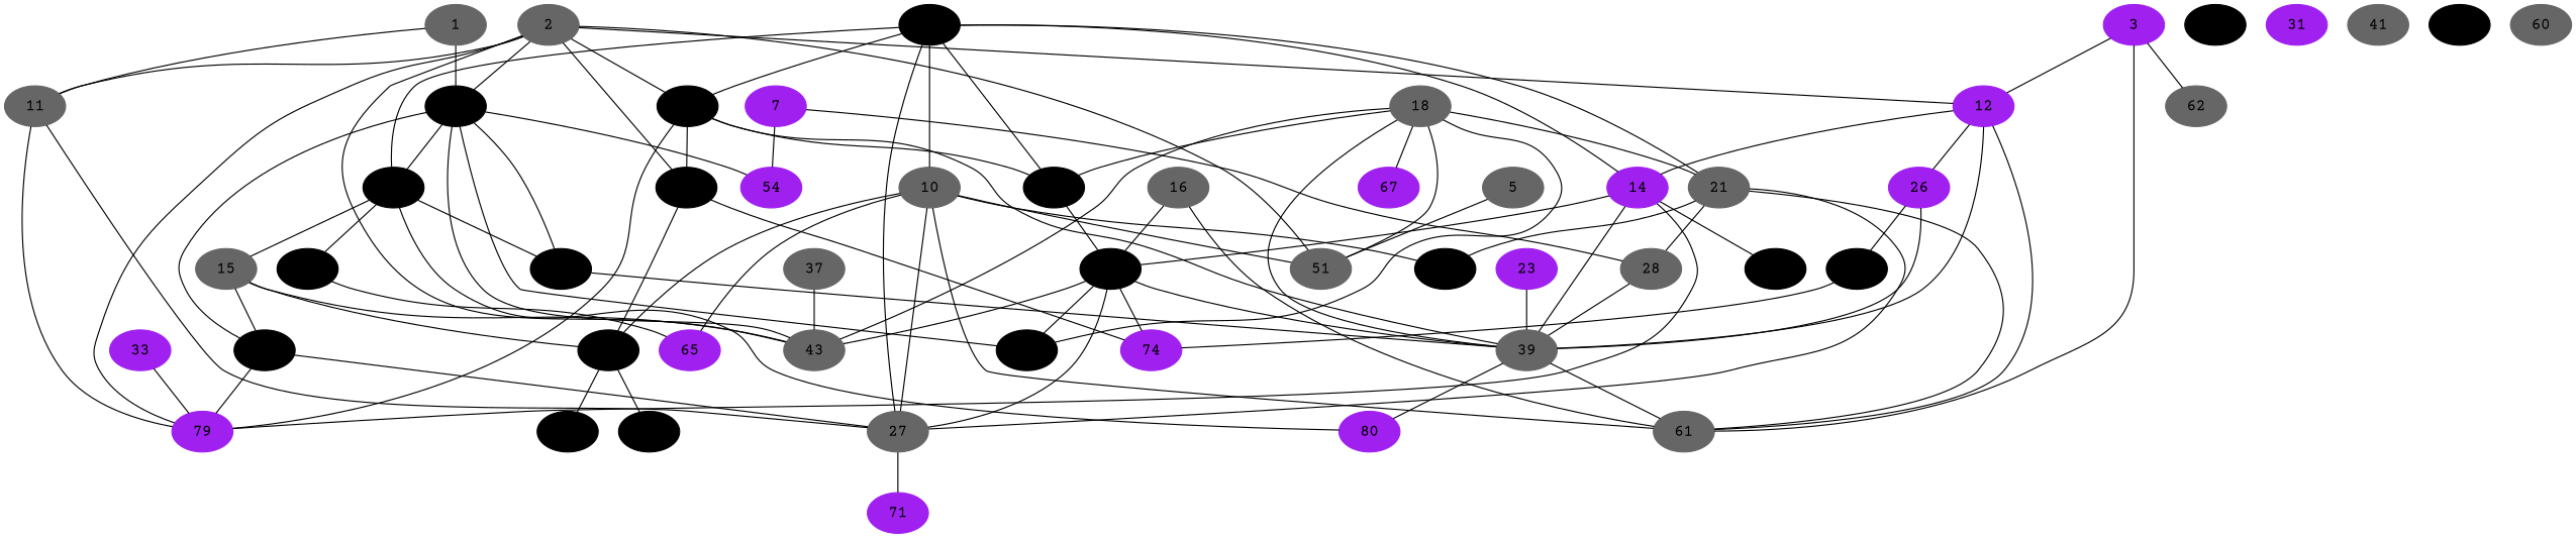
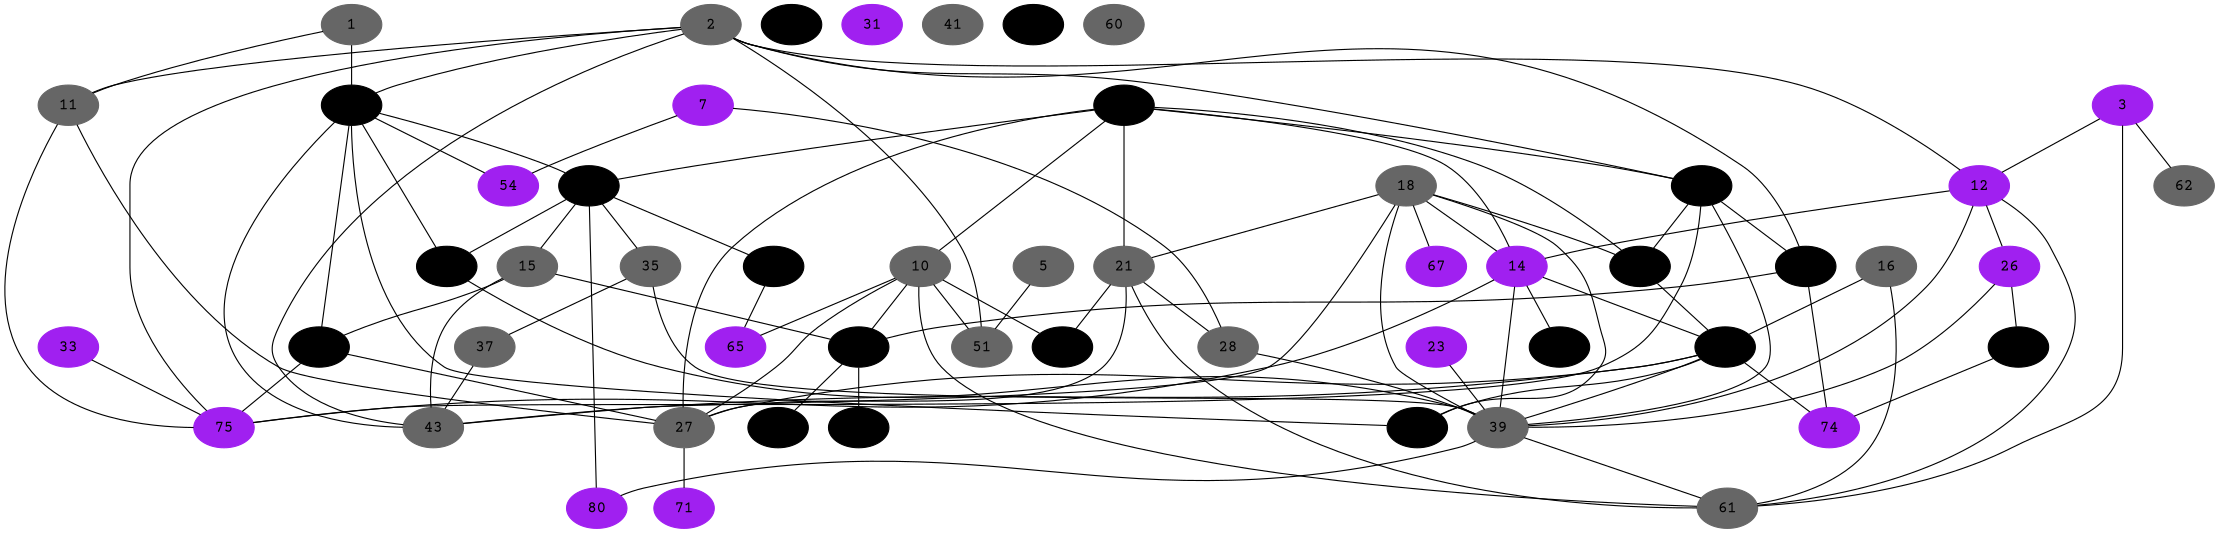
  graph {
    fontname="Courier Prime"
    node [color=gray40 fontname="Courier Prime" style=filled]
    edge [fontname="Courier Prime"]
    1 [super="+49"]
    8 [color=black super="+57"]
    11 [super="+66"]
    43 [super="+84"]
    13 [color=black super="+81"]
    54 [color=purple]
    19 [color=black]
    36 [color=black]
    63 [color=black]
-   75 [color=purple super="+76" label=79]
+   75 [color=purple super="+76"]
    27 [super="+48"]
    2 [super="+55"]
    6 [color=black super="+40"]
    12 [color=purple super="+45"]
    34 [color=black super="+59"]
    51
    20 [color=black super="+77"]
    39 [super="+68"]
    61
    14 [color=purple super="+24"]
    26 [color=purple super="+32"]
    52 [color=black super="+82"]
    74 [color=purple]
    3 [color=purple super="+70"]
    62
    4 [color=black super="+29"]
    10 [super="+73"]
    21 [super="+56"]
    25 [color=black]
    65 [color=purple super="+72"]
    15 [super="+83"]
+   35 [super="+64"]
    50 [color=black]
    80 [color=purple]
    22 [color=black super="+38"]
    58 [color=black]
    28 [super="+30"]
    71 [color=purple]
    5 [super="+17"]
    7 [color=purple super="+79"]
    9 [color=black]
    69 [color=black]
    78 [color=black]
    47 [color=black]
    37
    16 [super="+44"]
    18 [super="+46"]
    67 [color=purple]
    23 [color=purple]
    31 [color=purple]
    33 [color=purple]
    41
    53 [color=black]
    60
    1 -- 8 [weight=2]
    1 -- 11
    8 -- 43
    8 -- 13 [weight=2]
    8 -- 54
    8 -- 19
    8 -- 36
    8 -- 63
    11 -- 75
    11 -- 27
    13 -- 36
    13 -- 15
+   13 -- 35
    13 -- 50
    13 -- 80
    19 -- 75
    19 -- 27
    36 -- 39
    27 -- 71
    2 -- 8
    2 -- 11
    2 -- 43
    2 -- 75
    2 -- 6
    2 -- 12
    2 -- 34
    2 -- 51
    6 -- 75
    6 -- 34
    6 -- 20
    6 -- 39
    12 -- 39
    12 -- 61
    12 -- 14
    12 -- 26
    34 -- 52
    34 -- 74
    20 -- 22
    39 -- 61
    39 -- 80
    14 -- 75
    14 -- 39
    14 -- 22
    14 -- 58
    26 -- 39
    26 -- 47
    52 -- 69
    52 -- 78
    3 -- 12
    3 -- 61
    3 -- 62
    4 -- 13
    4 -- 27
    4 -- 6
    4 -- 20
    4 -- 14
    4 -- 10
    4 -- 21
    10 -- 27
    10 -- 51
    10 -- 61
    10 -- 52
    10 -- 25
    10 -- 65
    21 -- 27
    21 -- 61
    21 -- 25
    21 -- 28
    15 -- 43
    15 -- 19
    15 -- 52
+   35 -- 39
+   35 -- 37
    50 -- 65
    22 -- 43
    22 -- 63
    22 -- 27
    22 -- 39
    22 -- 74
    28 -- 39
    5 -- 51
    7 -- 54
    7 -- 28
    47 -- 74
    37 -- 43
    16 -- 61
    16 -- 22
    18 -- 43
    18 -- 63
-   18 -- 51
+   18 -- 14
    18 -- 20
    18 -- 39
    18 -- 21 [weight=2]
    18 -- 67
    23 -- 39
    33 -- 75
  }
